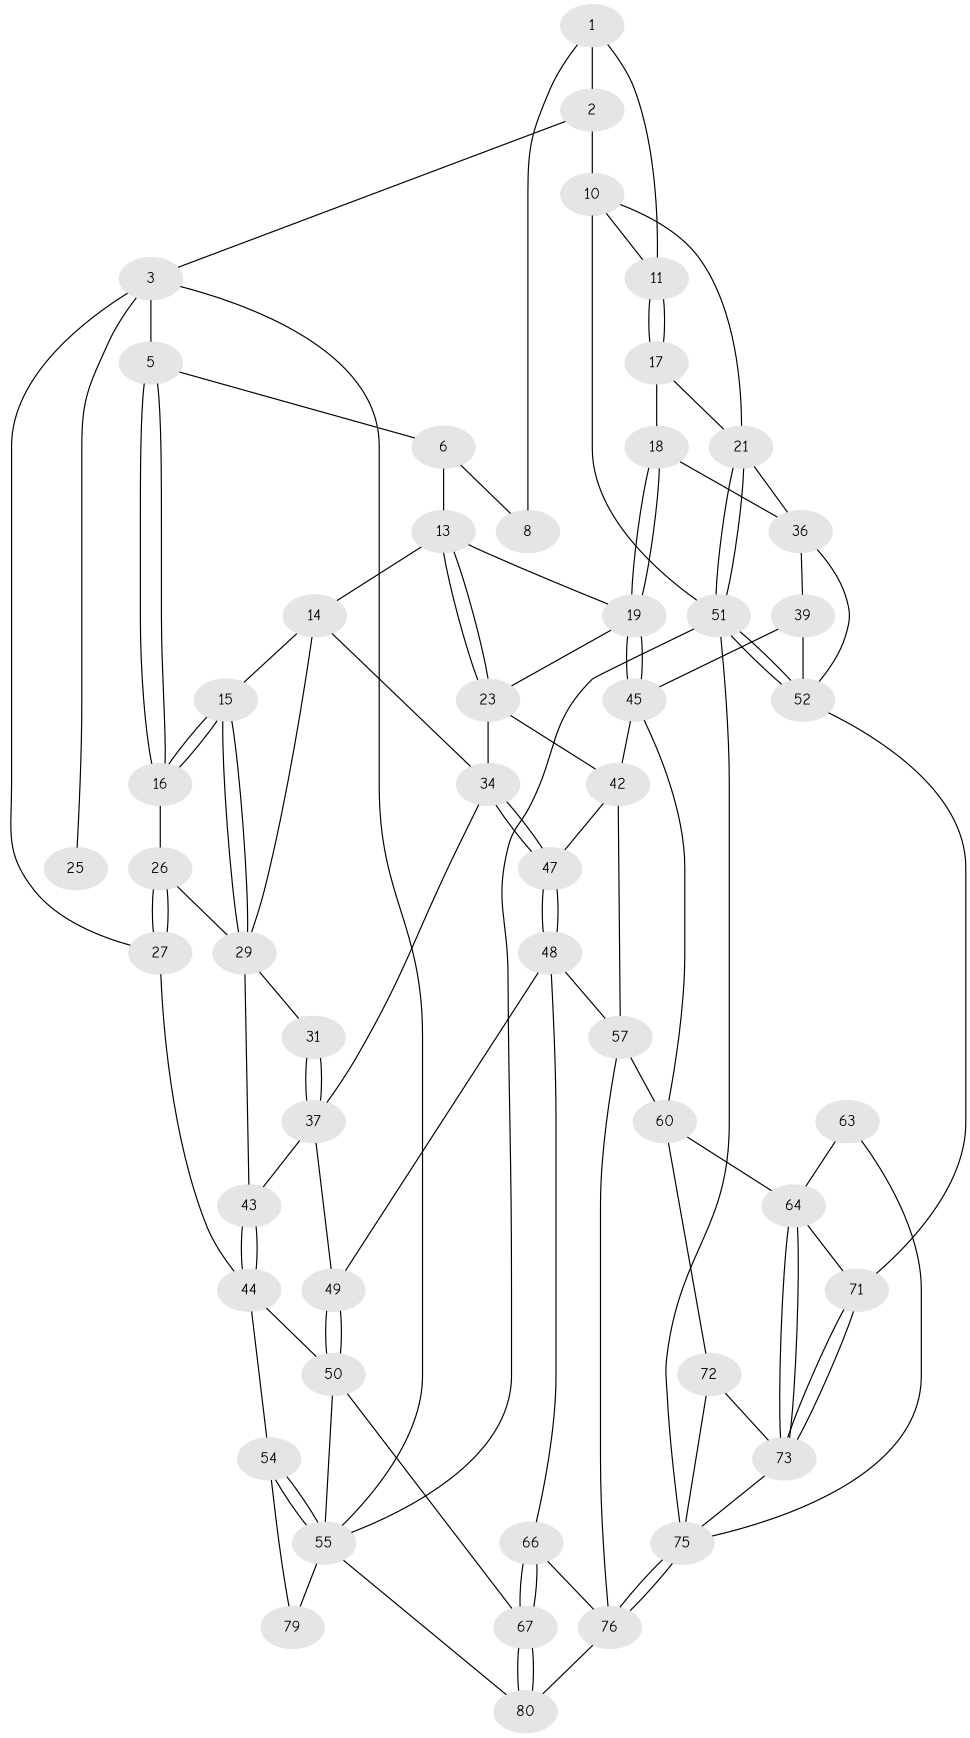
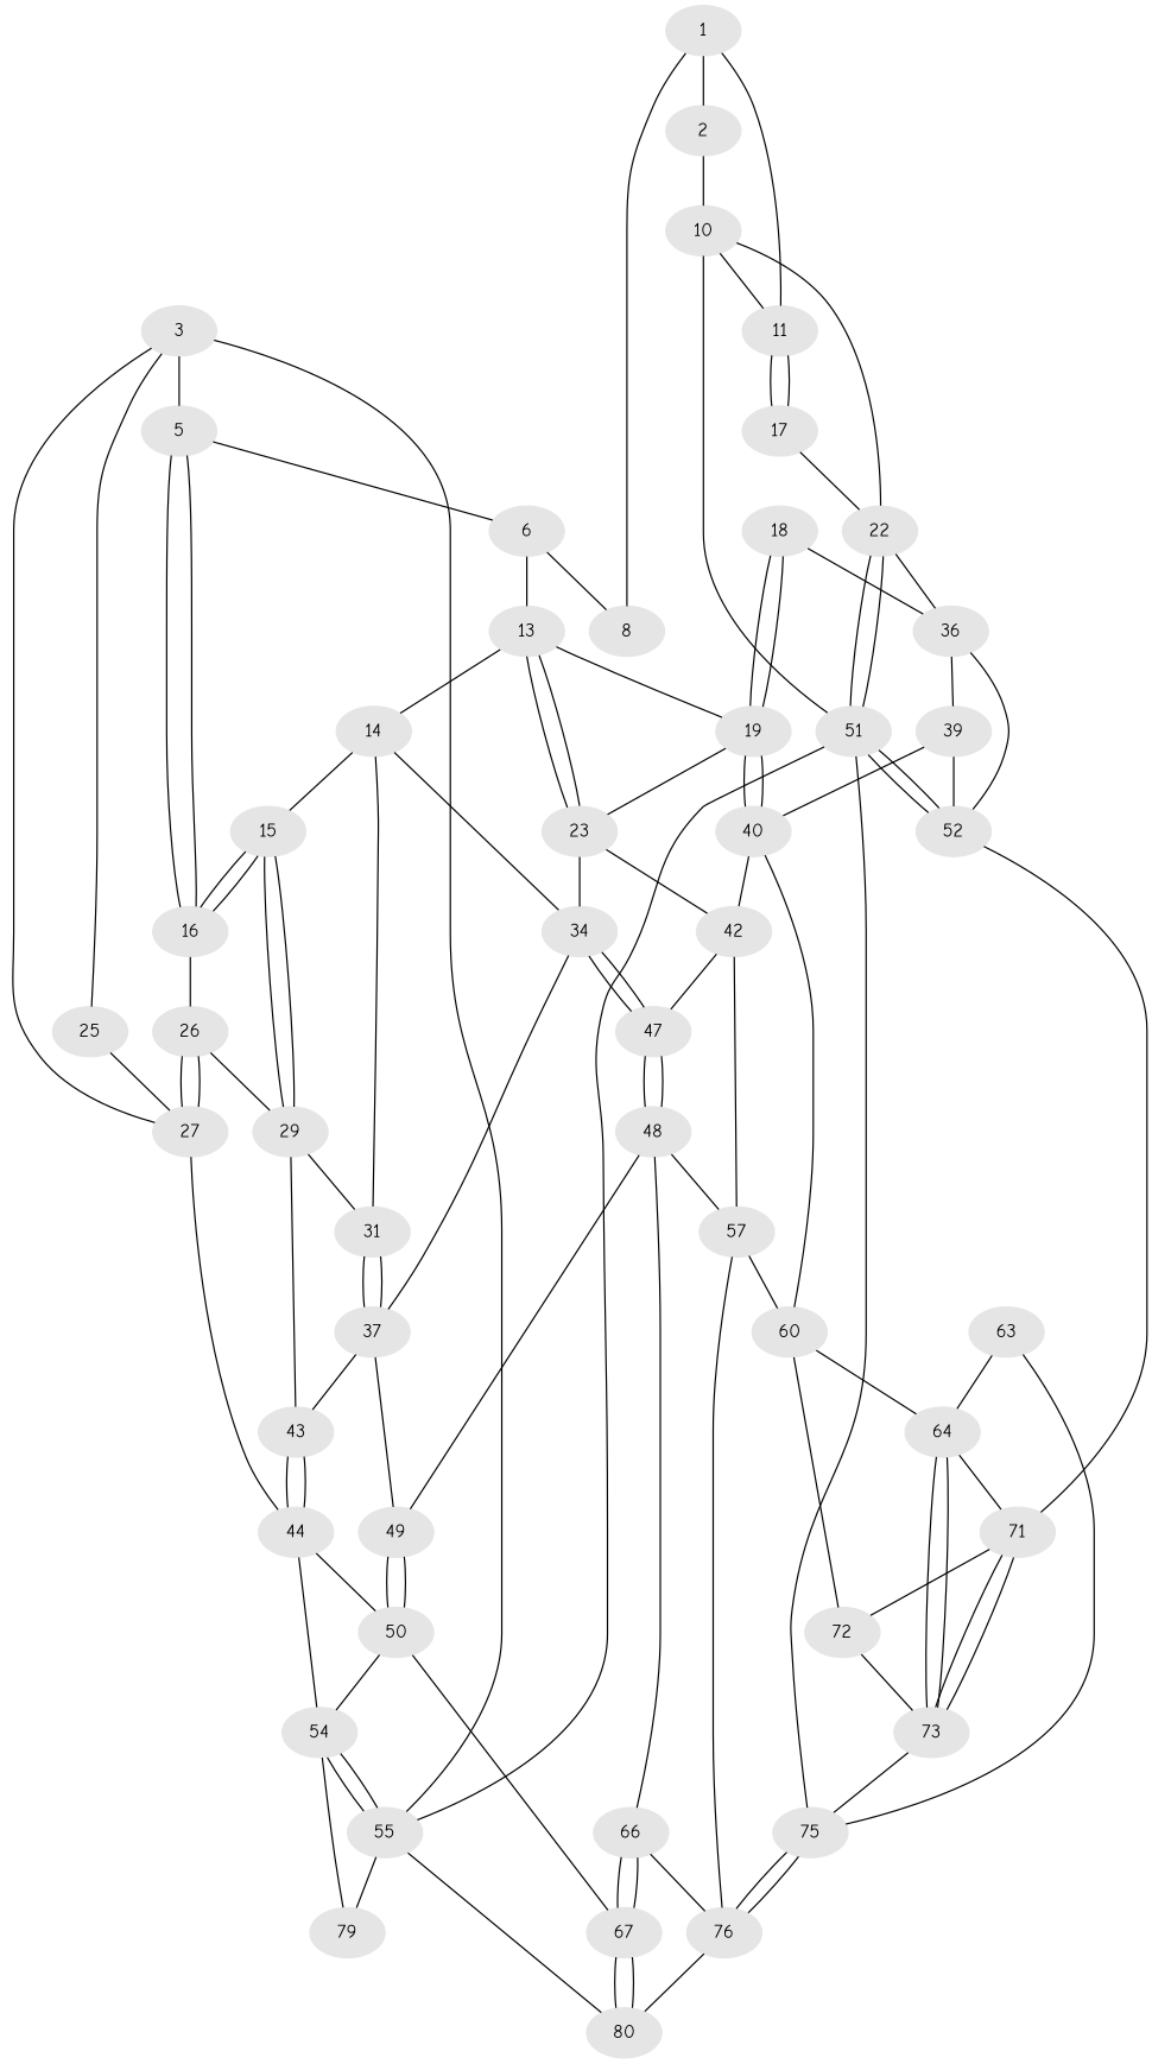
  graph {
    fontname="Comic Neue"
    node [color=gray90 fontname="Comic Neue" style=filled]
    edge [fontname="Comic Neue"]
    1 [super="+7"]
    2
    8
    11
    3 [super="+4"]
    10 [super="+12"]
    17
    5
    25
    27 [super="+28"]
    55 [super="+81"]
-   21 [super="+22"]
+   21 [super="+22" label=22]
    51 [super="+56"]
    6 [super="+9"]
    16 [super="+24"]
    44 [super="+45"]
    79
    80
    13
    26
    19 [super="+20"]
    14 [super="+30"]
    23 [super="+33"]
-   40 [super="+41" label=45]
+   40 [super="+41"]
    36 [super="+38"]
    52 [super="+62"]
    75 [super="+78"]
    18
    15
    31
    34 [super="+35"]
    42 [super="+53"]
    29 [super="+32"]
    37 [super="+46"]
    47
    43
    39
    60 [super="+61"]
    57 [super="+58"]
    50 [super="+69"]
    54 [super="+70"]
    49
    48 [super="+59"]
    71
    64 [super="+65"]
    72
    76 [super="+77"]
    67 [super="+68"]
    66
    63
    73 [super="+74"]
    1 -- 2
    1 -- 8
    1 -- 11
-   2 -- 3
    2 -- 10 [weight=2]
    11 -- 17
    11 -- 17
    3 -- 5
    3 -- 25
    3 -- 27
    3 -- 55
    10 -- 11
    10 -- 21
    10 -- 51
    17 -- 21
-   17 -- 18
    5 -- 6
    5 -- 16
    5 -- 16
+   25 -- 27
    27 -- 44
    55 -- 79
    55 -- 80
    21 -- 51
    21 -- 51
    21 -- 36
    51 -- 55
    51 -- 52
    51 -- 52
    51 -- 75
    6 -- 8
    6 -- 13
    16 -- 26
    44 -- 50
    44 -- 54
    13 -- 19
    13 -- 14
    13 -- 23
    13 -- 23
    26 -- 27
    26 -- 27
    26 -- 29
    19 -- 23
    19 -- 40
    19 -- 40
    14 -- 15
-   14 -- 29
+   14 -- 31
    14 -- 34
    23 -- 34
    23 -- 42
    40 -- 42
    40 -- 60
    36 -- 52
    36 -- 39
    52 -- 71
    75 -- 76
    75 -- 76
    18 -- 19
    18 -- 19
    18 -- 36
    15 -- 16
    15 -- 16
    15 -- 29
    15 -- 29
    31 -- 37
    31 -- 37
    34 -- 37
    34 -- 47
    34 -- 47
    42 -- 47
    42 -- 57
    29 -- 31
    29 -- 43
    37 -- 43
    37 -- 49
    47 -- 48
    47 -- 48
    43 -- 44
    43 -- 44
    39 -- 40
    39 -- 52
    60 -- 64
    60 -- 72
    57 -- 60
    57 -- 76
-   50 -- 55
+   50 -- 54
    50 -- 67
    54 -- 55
    54 -- 55
    54 -- 79
    49 -- 50
    49 -- 50
    48 -- 57
    48 -- 49
    48 -- 66
-   75 -- 72
+   71 -- 72
    71 -- 73
    71 -- 73
    64 -- 71
    64 -- 73
    64 -- 73
    72 -- 73
    76 -- 80
    67 -- 80
    67 -- 80
    66 -- 76
    66 -- 67
    66 -- 67
    63 -- 75
    63 -- 64
    73 -- 75
  }
